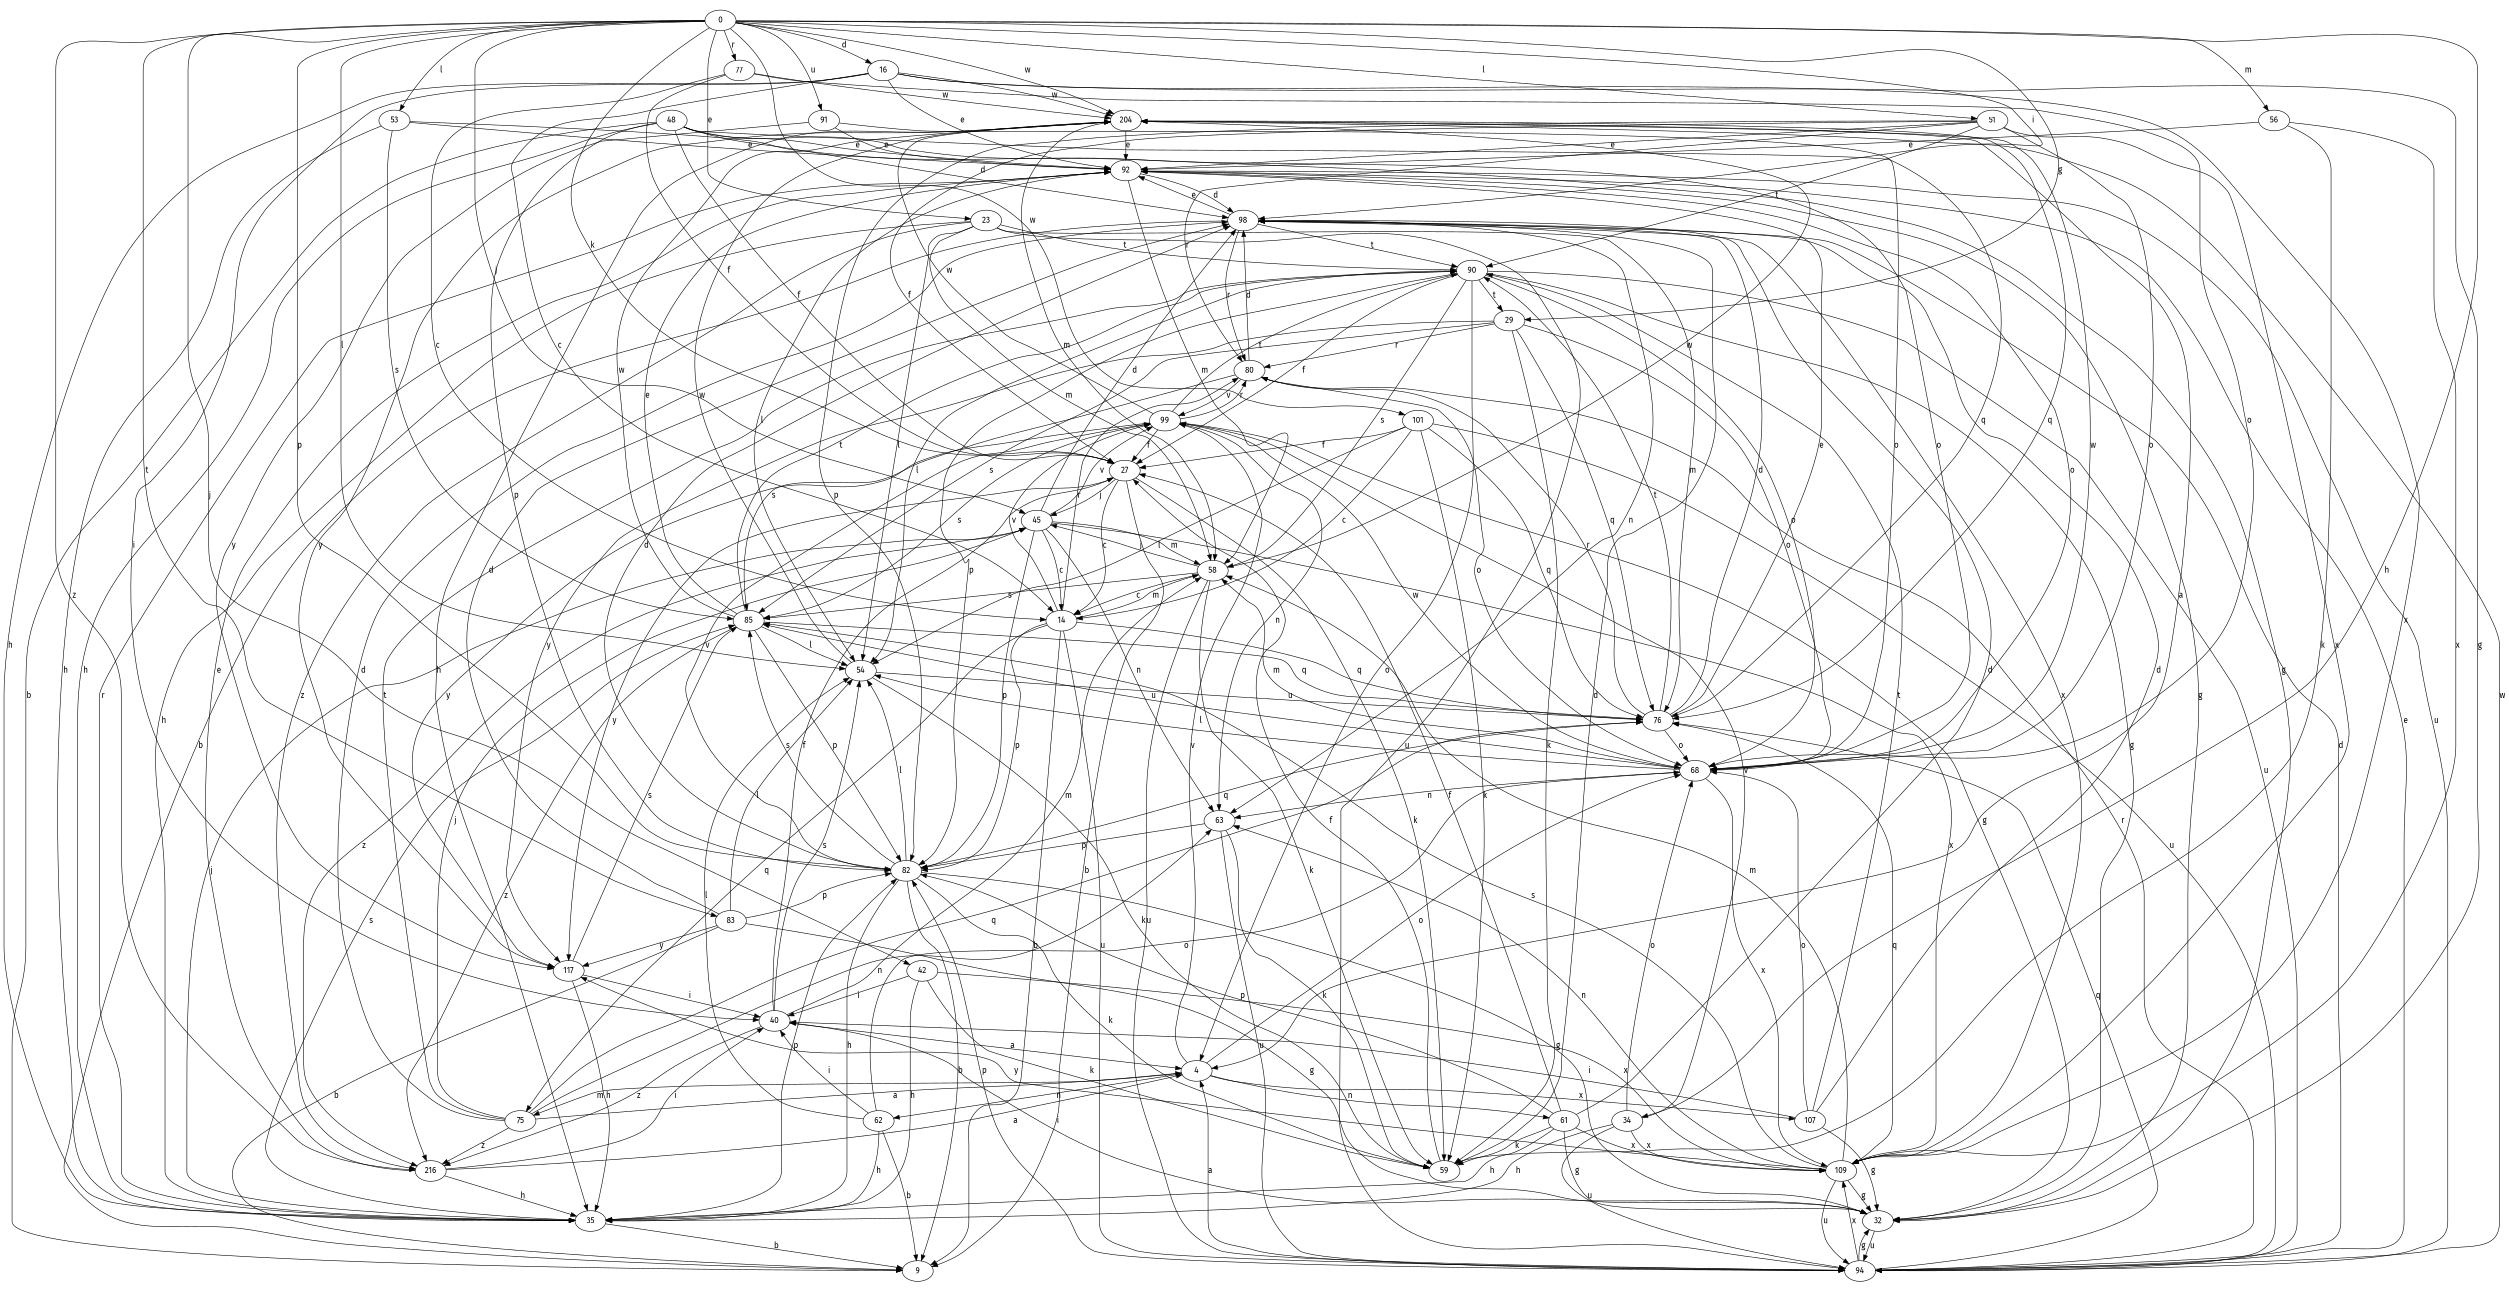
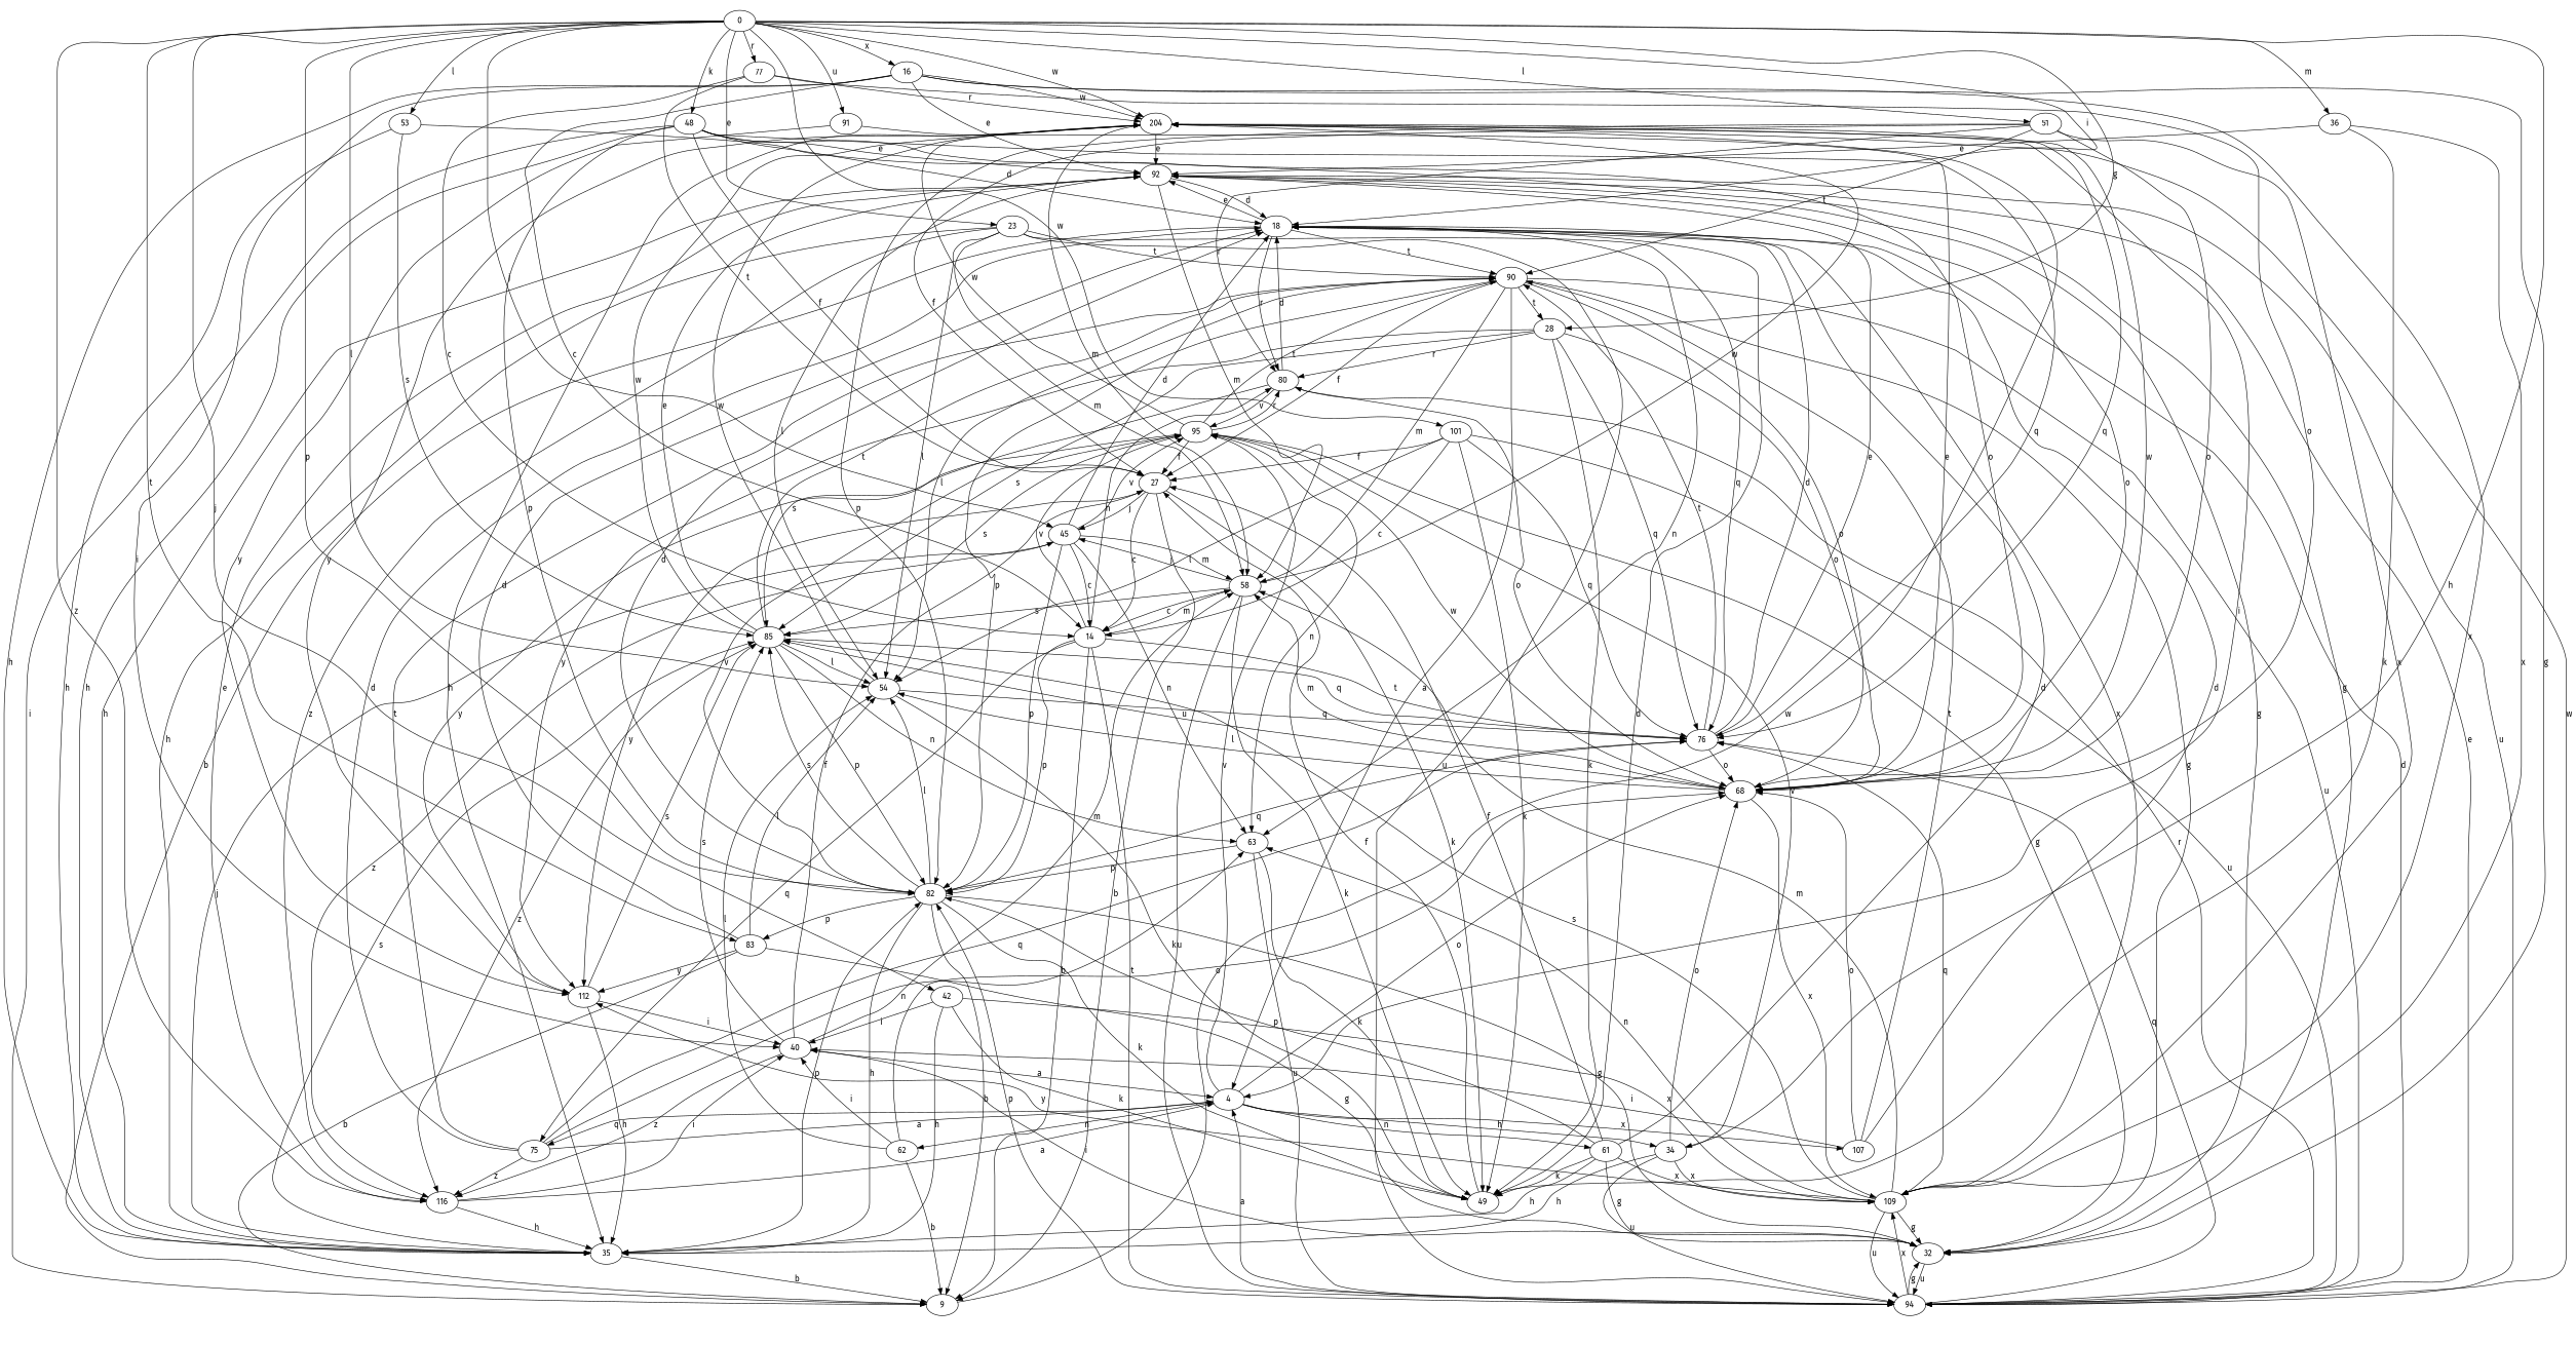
  strict digraph {
    fontname="Fira Sans"
    node [fontname="Fira Sans"]
    edge [fontname="Fira Sans"]
    0
    16
-   18 [label=98]
+   18
    23
-   29
+   29 [label=28]
    34
    42
    45
    48
    51
    53
    54
-   56
+   56 [label=36]
    n14 [label=82]
    77
    n16 [label=83]
    91
    101
    n19 [label=204]
-   116 [label=216]
+   116
    40
    14
    n23 [label=92]
    32
    35
    n26 [label=109]
    9
    80
    63
    90
    58
    76
    94
    68
-   49 [label=59]
-   112 [label=117]
+   49
+   112
    85
-   99
+   99 [label=95]
    27
    4
    n41 [label=61]
    62
    75
    107
-   0 -> 16 [label=d]
+   0 -> 16 [label=x]
    0 -> 18 [label=i]
    0 -> 23 [label=e]
    0 -> 29 [label=g]
    0 -> 34 [label=h]
    0 -> 42 [label=j]
    0 -> 45 [label=j]
-   0 -> 27 [label=k]
+   0 -> 48 [label=k]
    0 -> 51 [label=l]
    0 -> 53 [label=l]
    0 -> 54 [label=l]
    0 -> 56 [label=m]
    0 -> n14 [label=p]
    0 -> 77 [label=r]
    0 -> n16 [label=t]
    0 -> 91 [label=u]
    0 -> 101 [label=w]
    0 -> n19 [label=w]
    0 -> 116 [label=z]
    16 -> n19 [label=w]
    16 -> 40 [label=i]
    16 -> 14 [label=c]
    16 -> n23 [label=e]
    16 -> 32 [label=g]
    16 -> 35 [label=h]
    16 -> n26 [label=x]
    18 -> n23 [label=e]
    18 -> n26 [label=x]
    18 -> 9 [label=b]
    18 -> 80 [label=r]
    18 -> 63 [label=n]
    18 -> 90 [label=t]
    23 -> 54 [label=l]
    23 -> 116 [label=z]
    23 -> 35 [label=h]
    23 -> 90 [label=t]
    23 -> 58 [label=m]
-   23 -> 76 [label=m]
+   23 -> 76 [label=q]
    23 -> 94 [label=u]
    29 -> 80 [label=r]
    29 -> 76 [label=q]
    29 -> 68 [label=o]
    29 -> 49 [label=k]
    29 -> 112 [label=y]
    29 -> 85 [label=s]
    34 -> 35 [label=h]
    34 -> n26 [label=x]
    34 -> 94 [label=u]
    34 -> 68 [label=o]
    34 -> 99 [label=v]
    42 -> 40 [label=i]
    42 -> 35 [label=h]
    42 -> n26 [label=x]
    42 -> 49 [label=k]
    45 -> 18 [label=d]
    45 -> n14 [label=p]
    45 -> 116 [label=z]
    45 -> 14 [label=c]
-   45 -> n26 [label=x]
    45 -> 63 [label=n]
    45 -> 58 [label=m]
    45 -> 99 [label=v]
    48 -> 18 [label=d]
    48 -> n14 [label=p]
    48 -> n23 [label=e]
    48 -> 35 [label=h]
-   48 -> 9 [label=b]
+   48 -> 9 [label=i]
    48 -> 76 [label=q]
    48 -> 68 [label=o]
    48 -> 27 [label=f]
    51 -> n14 [label=p]
-   51 -> n23 [label=e]
    51 -> n26 [label=x]
    51 -> 80 [label=r]
    51 -> 90 [label=t]
    51 -> 68 [label=o]
    51 -> 27 [label=f]
-   53 -> n23 [label=e]
    53 -> 32 [label=g]
    53 -> 35 [label=h]
    53 -> 85 [label=s]
    54 -> n19 [label=w]
-   54 -> 76 [label=u]
+   54 -> 76 [label=q]
    54 -> 49 [label=k]
    56 -> n23 [label=e]
    56 -> n26 [label=x]
    56 -> 49 [label=k]
    n14 -> 18 [label=d]
    n14 -> 54 [label=l]
    n14 -> 32 [label=g]
    n14 -> 35 [label=h]
    n14 -> 9 [label=b]
    n14 -> 76 [label=q]
    n14 -> 49 [label=k]
    n14 -> 85 [label=s]
    n14 -> 99 [label=v]
-   77 -> n19 [label=w]
+   77 -> n19 [label=r]
    77 -> 14 [label=c]
    77 -> 68 [label=o]
-   77 -> 27 [label=f]
+   77 -> 27 [label=t]
    n16 -> 18 [label=d]
    n16 -> 54 [label=l]
-   n16 -> n14 [label=p]
+   n14 -> n16 [label=p]
    n16 -> 32 [label=g]
    n16 -> 9 [label=b]
    n16 -> 112 [label=y]
-   91 -> n23 [label=e]
-   91 -> 68 [label=o]
+   91 -> 68 [label=e]
    91 -> 112 [label=y]
    101 -> 54 [label=l]
    101 -> 14 [label=c]
    101 -> 76 [label=q]
    101 -> 94 [label=u]
    101 -> 49 [label=k]
    101 -> 27 [label=f]
    n19 -> n23 [label=e]
    n19 -> 35 [label=h]
    n19 -> 58 [label=m]
    n19 -> 76 [label=q]
    n19 -> 112 [label=y]
-   n19 -> 4 [label=a]
+   n19 -> 4 [label=i]
    116 -> 40 [label=i]
    116 -> n23 [label=e]
    116 -> 35 [label=h]
    116 -> 4 [label=a]
    40 -> 116 [label=z]
    40 -> 58 [label=m]
-   40 -> 54 [label=s]
+   40 -> 85 [label=s]
    40 -> 27 [label=f]
    40 -> 4 [label=a]
    14 -> n14 [label=p]
    14 -> 9 [label=b]
-   14 -> 80 [label=r]
+   14 -> 80 [label=n]
    14 -> 58 [label=m]
-   14 -> 76 [label=q]
-   14 -> 94 [label=u]
+   14 -> 76 [label=t]
+   14 -> 94 [label=t]
    14 -> 99 [label=v]
    14 -> 75 [label=q]
    n23 -> 18 [label=d]
    n23 -> 54 [label=l]
    n23 -> 32 [label=g]
-   n23 -> 35 [label=r]
+   n23 -> 35 [label=h]
    n23 -> 58 [label=m]
    n23 -> 94 [label=u]
    n23 -> 68 [label=o]
    32 -> 40 [label=i]
    32 -> 94 [label=u]
    35 -> 45 [label=j]
    35 -> n14 [label=p]
    35 -> 9 [label=b]
    35 -> 85 [label=s]
    n26 -> 32 [label=g]
    n26 -> 63 [label=n]
    n26 -> 58 [label=m]
    n26 -> 76 [label=q]
    n26 -> 94 [label=u]
    n26 -> 112 [label=y]
    n26 -> 85 [label=s]
+   9 -> n19 [label=w]
    80 -> 18 [label=d]
    80 -> 68 [label=o]
    80 -> 85 [label=s]
    80 -> 99 [label=v]
    63 -> n14 [label=p]
    63 -> 94 [label=u]
    63 -> 49 [label=k]
    90 -> 29 [label=t]
    90 -> 54 [label=l]
    90 -> n14 [label=p]
    90 -> 32 [label=g]
-   90 -> 58 [label=s]
+   90 -> 58 [label=m]
    90 -> 94 [label=u]
    90 -> 68 [label=o]
    90 -> 27 [label=f]
-   90 -> 4 [label=o]
+   90 -> 4 [label=a]
    58 -> 45 [label=j]
    58 -> n19 [label=w]
    58 -> 14 [label=c]
    58 -> 94 [label=u]
    58 -> 49 [label=k]
    58 -> 85 [label=s]
    76 -> 18 [label=d]
    76 -> n23 [label=e]
-   76 -> 80 [label=r]
    76 -> 90 [label=t]
    76 -> 68 [label=o]
    94 -> 18 [label=d]
    94 -> n14 [label=p]
    94 -> n19 [label=w]
    94 -> n23 [label=e]
    94 -> 32 [label=g]
    94 -> n26 [label=x]
    94 -> 80 [label=r]
    94 -> 76 [label=q]
    94 -> 4 [label=a]
    68 -> 54 [label=l]
    68 -> n19 [label=w]
    68 -> n26 [label=x]
-   68 -> 63 [label=n]
+   85 -> 63 [label=n]
    68 -> 58 [label=m]
    68 -> 85 [label=u]
    49 -> 18 [label=d]
    49 -> 27 [label=f]
    112 -> 40 [label=i]
    112 -> 35 [label=h]
    112 -> 85 [label=s]
    85 -> 54 [label=l]
    85 -> n14 [label=p]
    85 -> n19 [label=w]
    85 -> 116 [label=z]
    85 -> n23 [label=e]
    85 -> 90 [label=t]
    85 -> 76 [label=q]
    99 -> n19 [label=w]
    99 -> 32 [label=g]
    99 -> 80 [label=r]
    99 -> 63 [label=n]
    99 -> 90 [label=t]
    99 -> 68 [label=w]
    99 -> 112 [label=y]
    99 -> 85 [label=s]
    99 -> 27 [label=f]
    27 -> 45 [label=j]
    27 -> 14 [label=c]
    27 -> 9 [label=b]
    27 -> 49 [label=k]
    27 -> 112 [label=y]
+   4 -> 34 [label=h]
    4 -> 68 [label=o]
    4 -> 99 [label=v]
    4 -> n41 [label=n]
    4 -> 62 [label=n]
-   4 -> 75 [label=m]
+   4 -> 75 [label=q]
    4 -> 107 [label=x]
    n41 -> 18 [label=d]
    n41 -> n14 [label=p]
    n41 -> 32 [label=g]
    n41 -> 35 [label=h]
    n41 -> n26 [label=x]
    n41 -> 49 [label=k]
    n41 -> 27 [label=f]
    62 -> 54 [label=l]
    62 -> 40 [label=i]
-   62 -> 35 [label=h]
    62 -> 9 [label=b]
    62 -> 68 [label=o]
    75 -> 18 [label=d]
-   75 -> 45 [label=j]
    75 -> 116 [label=z]
    75 -> 63 [label=n]
    75 -> 90 [label=t]
    75 -> 76 [label=q]
    75 -> 4 [label=a]
    107 -> 18 [label=d]
    107 -> 40 [label=i]
-   107 -> 32 [label=g]
    107 -> 90 [label=t]
    107 -> 68 [label=o]
  }
